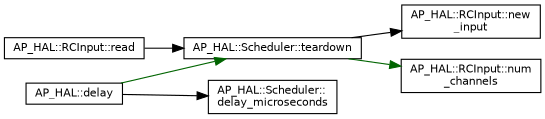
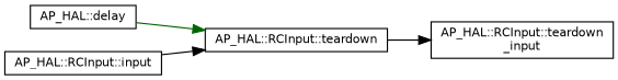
  digraph {
    rankdir=LR
    node [color=black fillcolor=white fontname=Helvetica fontsize=10 shape=record style=filled]
    edge [color=black fontname=Helvetica fontsize=10 labelfontname=Helvetica labelfontsize=10 style=solid]
    n1 [height=0.2 label="AP_HAL::delay" width=0.4]
-   n2 [height=0.2 label="AP_HAL::Scheduler::teardown" width=0.4]
-   n3 [height=0.2 label="AP_HAL::Scheduler::\ldelay_microseconds" width=0.4]
-   n4 [height=0.2 label="AP_HAL::RCInput::new\l_input" width=0.4]
-   n5 [height=0.2 label="AP_HAL::RCInput::num\l_channels" width=0.4]
-   n6 [height=0.2 label="AP_HAL::RCInput::read" width=0.4]
+   n2 [height=0.2 label="AP_HAL::RCInput::teardown" width=0.4]
+   n4 [height=0.2 label="AP_HAL::RCInput::teardown\l_input" width=0.4]
+   n6 [height=0.2 label="AP_HAL::RCInput::input" width=0.4]
    n1 -> n2 [color=darkgreen]
-   n1 -> n3
    n2 -> n4
-   n2 -> n5 [color=darkgreen]
    n6 -> n2
  }
